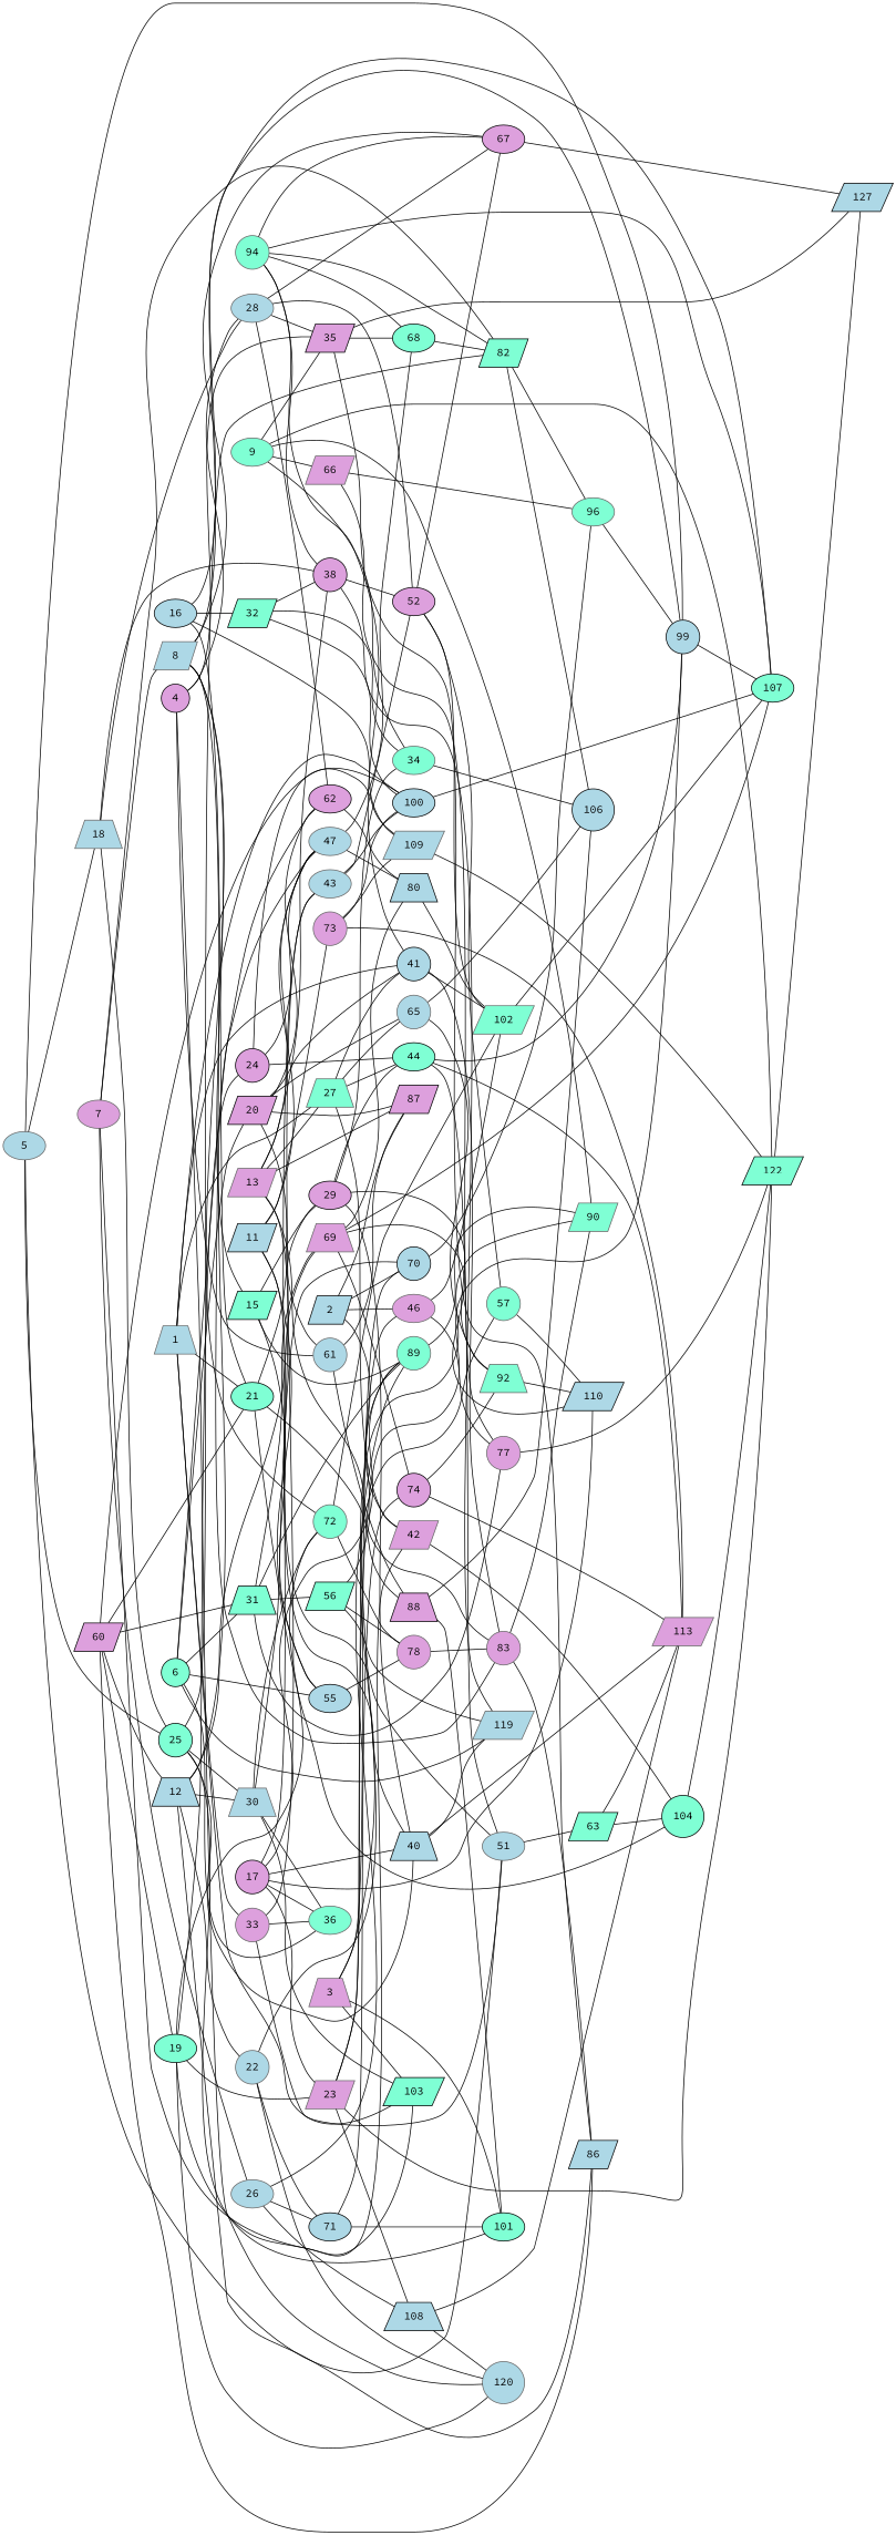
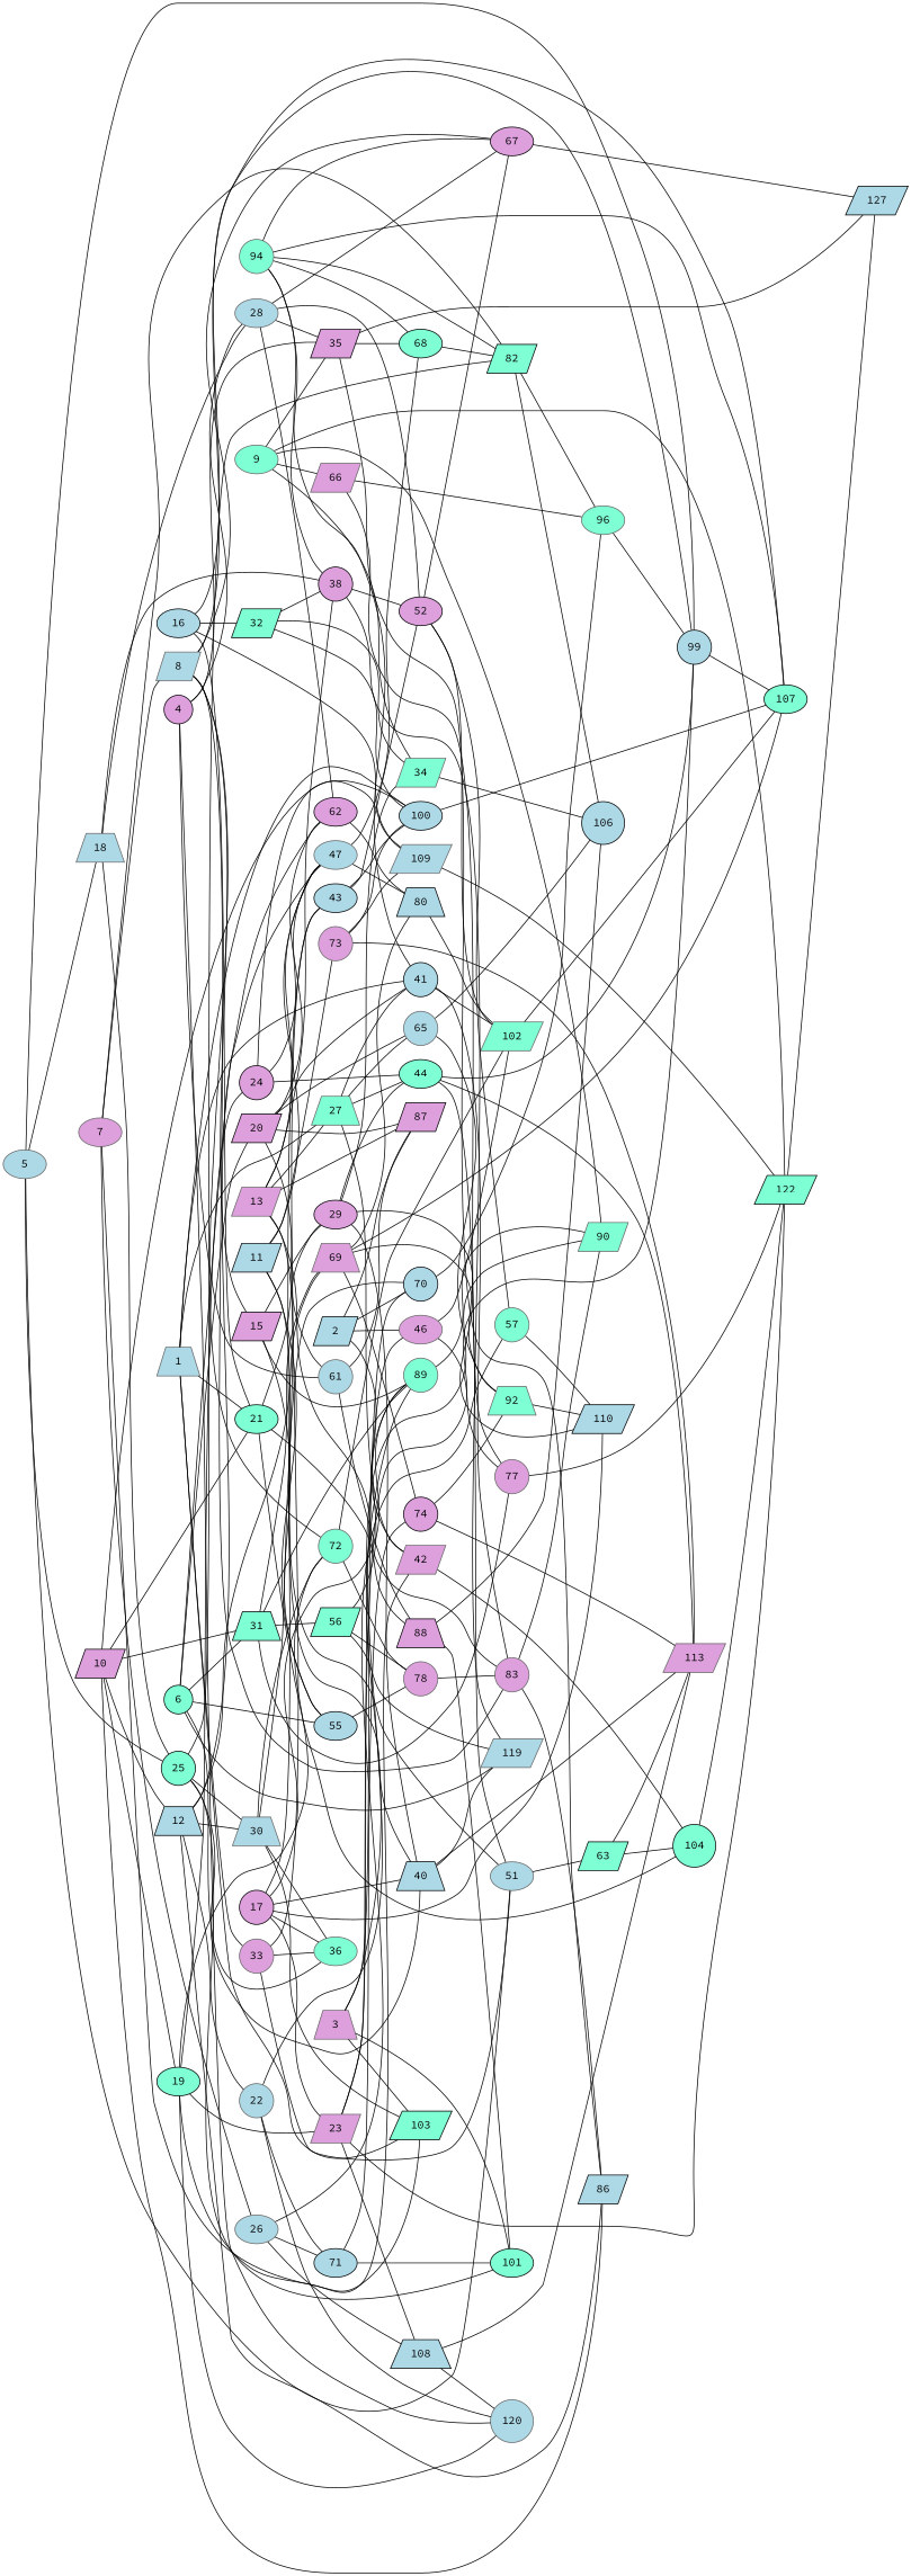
  graph {
    fontname="Source Code Pro"
    rankdir=LR
    node [color=black fillcolor=lightblue fontname="Source Code Pro" shape=ellipse style=filled]
    edge [fontname="Source Code Pro"]
    1 [color=gray40 shape=trapezium super="+58"]
    21 [fillcolor=aquamarine super="+76"]
    27 [color=gray40 fillcolor=aquamarine shape=trapezium super="+69"]
    33 [color=gray40 fillcolor=plum shape=circle]
    41 [shape=circle super="+105"]
    100 [super="+131"]
    103 [fillcolor=aquamarine shape=parallelogram]
    29 [fillcolor=plum super="+85"]
    88 [fillcolor=plum shape=trapezium]
    104 [fillcolor=aquamarine shape=circle]
    42 [color=gray40 fillcolor=plum shape=parallelogram]
    65 [color=gray40 shape=circle]
    44 [fillcolor=aquamarine super="+81"]
    51 [color=gray40 super="+93"]
    36 [color=gray40 fillcolor=aquamarine]
-   43 [color=gray40]
+   43
    83 [color=gray40 fillcolor=plum shape=circle super="+112"]
    102 [color=gray40 fillcolor=aquamarine shape=parallelogram super="+114"]
    107 [fillcolor=aquamarine super="+124"]
    2 [shape=parallelogram]
    46 [color=gray40 fillcolor=plum]
    70 [shape=circle]
    87 [fillcolor=plum shape=parallelogram]
    77 [color=gray40 fillcolor=plum shape=circle]
    96 [color=gray40 fillcolor=aquamarine]
    3 [color=gray40 fillcolor=plum shape=trapezium]
    89 [color=gray40 fillcolor=aquamarine shape=circle super="+95"]
    101 [fillcolor=aquamarine]
    90 [color=gray40 fillcolor=aquamarine shape=parallelogram]
    28 [color=gray40 super="+79"]
    35 [fillcolor=plum shape=parallelogram super="+60"]
    67 [fillcolor=plum super="+121"]
    62 [fillcolor=plum]
    52 [fillcolor=plum super="+84"]
    4 [fillcolor=plum shape=circle]
    61 [color=gray40 shape=circle]
    120 [color=gray40 shape=circle]
    86 [shape=parallelogram]
    68 [fillcolor=aquamarine]
    127 [shape=parallelogram]
    5 [color=gray40]
    18 [color=gray40 shape=trapezium]
    25 [fillcolor=aquamarine shape=circle super="+130"]
    99 [shape=circle super="+123"]
    38 [fillcolor=plum shape=circle super="+75"]
    82 [fillcolor=aquamarine shape=parallelogram super="+94"]
    40 [shape=trapezium super="+50"]
    30 [color=gray40 shape=trapezium super="+53"]
    63 [fillcolor=aquamarine shape=parallelogram]
    6 [fillcolor=aquamarine shape=circle super="+64"]
    20 [fillcolor=plum shape=parallelogram super="+98"]
    31 [fillcolor=aquamarine shape=trapezium super="+45"]
    47 [color=gray40 super="+126"]
    55
    119 [color=gray40 shape=parallelogram]
    n56 [color=gray40 fillcolor=plum label=69 shape=trapezium super="+125"]
    56 [fillcolor=aquamarine shape=parallelogram]
    80 [shape=trapezium]
    78 [color=gray40 fillcolor=plum shape=circle]
    8 [color=gray40 shape=parallelogram super="+39"]
-   15 [fillcolor=aquamarine shape=parallelogram]
+   15 [fillcolor=plum shape=parallelogram]
    72 [color=gray40 fillcolor=aquamarine shape=circle super="+91"]
    7 [color=gray40 fillcolor=plum]
    26 [color=gray40]
    71
    108 [shape=trapezium]
    57 [color=gray40 fillcolor=aquamarine shape=circle]
    106 [shape=circle]
    9 [color=gray40 fillcolor=aquamarine super="+49"]
-   34 [color=gray40 fillcolor=aquamarine]
+   34 [color=gray40 fillcolor=aquamarine shape=parallelogram]
    66 [color=gray40 fillcolor=plum shape=parallelogram]
    122 [fillcolor=aquamarine shape=parallelogram super="+129"]
-   10 [fillcolor=plum shape=parallelogram super="+48" label=60]
+   10 [fillcolor=plum shape=parallelogram super="+48"]
    12 [shape=trapezium super="+54"]
    19 [fillcolor=aquamarine super="+117"]
    109 [color=gray40 shape=parallelogram]
    22 [color=gray40 shape=circle]
    23 [color=gray40 fillcolor=plum shape=parallelogram super="+128"]
    24 [fillcolor=plum shape=circle super="+111"]
    113 [color=gray40 fillcolor=plum shape=parallelogram super="+118"]
    11 [shape=parallelogram]
    73 [color=gray40 fillcolor=plum shape=circle]
    110 [shape=parallelogram]
    74 [fillcolor=plum shape=circle]
    13 [color=gray40 fillcolor=plum shape=parallelogram super="+115"]
    n86 [color=gray40 fillcolor=aquamarine label=94 shape=circle super="+97"]
    92 [color=gray40 fillcolor=aquamarine shape=trapezium]
    16
    32 [fillcolor=aquamarine shape=parallelogram]
    17 [fillcolor=plum shape=circle super="+116"]
    1 -- 21
    1 -- 27
    1 -- 33
    1 -- 41
    1 -- 100
    1 -- 103
    21 -- 29
    21 -- 88
    21 -- 104
    27 -- 41
    27 -- 42
    27 -- 65
    27 -- 44
    33 -- 51
    33 -- 36
    33 -- 43
    41 -- 83
    41 -- 102
    100 -- 107
    29 -- 44
    29 -- 40
    29 -- 34
    29 -- 92
    88 -- 101
    88 -- 106
    104 -- 122
    42 -- 104
    65 -- 106
    65 -- 92
    44 -- 51
    44 -- 99
    44 -- 113
    51 -- 63 [weight=2]
    43 -- 100
    43 -- 52
    83 -- 90
    83 -- 86
    102 -- 107
    2 -- 42
    2 -- 46
    2 -- 70
    2 -- 87
    46 -- 102
    46 -- 77
    70 -- 96
    77 -- 122
    96 -- 99
    3 -- 103
    3 -- 70
    3 -- 89
    3 -- 101
    89 -- 90
    28 -- 35
    28 -- 67
    28 -- 62
    28 -- 52
    35 -- 86
    35 -- 68
    35 -- 127
    67 -- 127 [weight=2]
    62 -- 80
    52 -- 102
    52 -- 67
    52 -- 57
    4 -- 28
    4 -- 35
    4 -- 61
    4 -- 120
    61 -- 88
    61 -- 87
    68 -- 82
    5 -- 51
    5 -- 18
    5 -- 25
    5 -- 99
    18 -- 28
    18 -- 25
    18 -- 38
    25 -- 101
    25 -- 82
    25 -- 40
    25 -- 30
    99 -- 107
    38 -- 52
    38 -- 119
    82 -- 96
    82 -- 106
    40 -- 119
    40 -- 113
    30 -- 103
    30 -- 36
    30 -- 70
    30 -- 72
    63 -- 104
    63 -- 113
    6 -- 36
    6 -- 20
    6 -- 31
    6 -- 47
    6 -- 55
    6 -- 119
    20 -- 41
    20 -- 65
    20 -- 87
    20 -- 62
    20 -- 61
    31 -- 77
    31 -- 89
    31 -- n56
    31 -- 56
    47 -- 68
    47 -- 80
    55 -- 78
    n56 -- 107
    n56 -- 80
    n56 -- 110
    n56 -- 74
    56 -- 89
    56 -- 119
    56 -- 78
    80 -- 102
    78 -- 83
    8 -- 83
    8 -- 107
    8 -- 67
    8 -- 15
    8 -- 72
    15 -- 29
    15 -- 89
    15 -- 55
    72 -- 102
    72 -- 78
    7 -- 42
    7 -- 82
    7 -- 8
    7 -- 26
    26 -- 71
    26 -- 108
    26 -- 57
    71 -- 101
    71 -- 74
    108 -- 120
    108 -- 113
    57 -- 110
    9 -- 90
    9 -- 35
    9 -- 34
    9 -- 66 [weight=2]
    9 -- 122
    34 -- 106
    66 -- 77
    66 -- 96
    122 -- 127
    10 -- 21
    10 -- 86
    10 -- 31
    10 -- 12
    10 -- 19
    10 -- 109
    12 -- 62
    12 -- 86
    12 -- 30
    12 -- n56
    12 -- 22
    19 -- 103
    19 -- 120
    19 -- 72
    19 -- 23
    19 -- 24
    109 -- 122
    22 -- 90
    22 -- 120
    22 -- 71
    23 -- 46
    23 -- 99
    23 -- 108
    23 -- 122
    24 -- 100
    24 -- 44
    24 -- 47
    11 -- 40
    11 -- 47
    11 -- 55
    11 -- 73
    73 -- 100
    73 -- 109
    73 -- 113
    74 -- 113
    74 -- 92
    13 -- 27
    13 -- 51
    13 -- 83
    13 -- 87
    13 -- 38
    13 -- 47
    n86 -- 41
    n86 -- 107
    n86 -- 67
    n86 -- 68
    n86 -- 38
    n86 -- 82
    92 -- 110
    16 -- 21
    16 -- 99
    16 -- 109
    16 -- 32
    32 -- 100
    32 -- 38
    32 -- 34
    17 -- 36
    17 -- 43
    17 -- 89
    17 -- 40
    17 -- 23
    17 -- 110
  }
